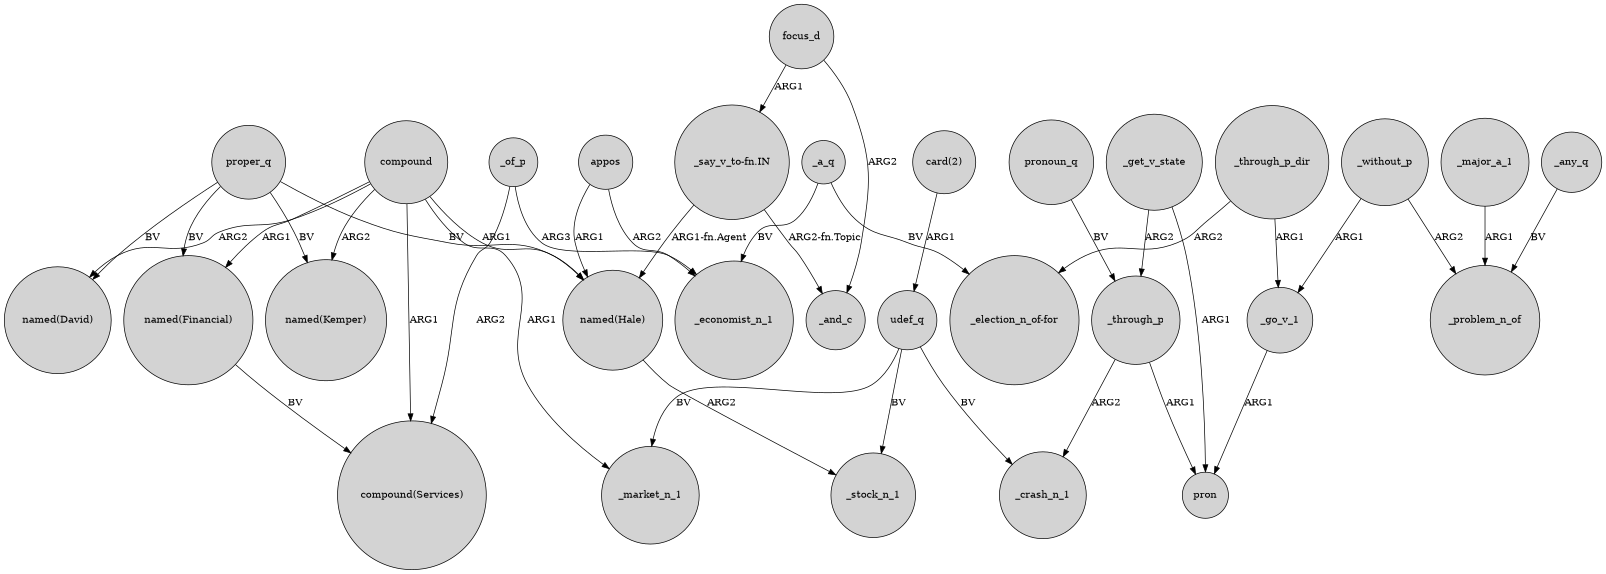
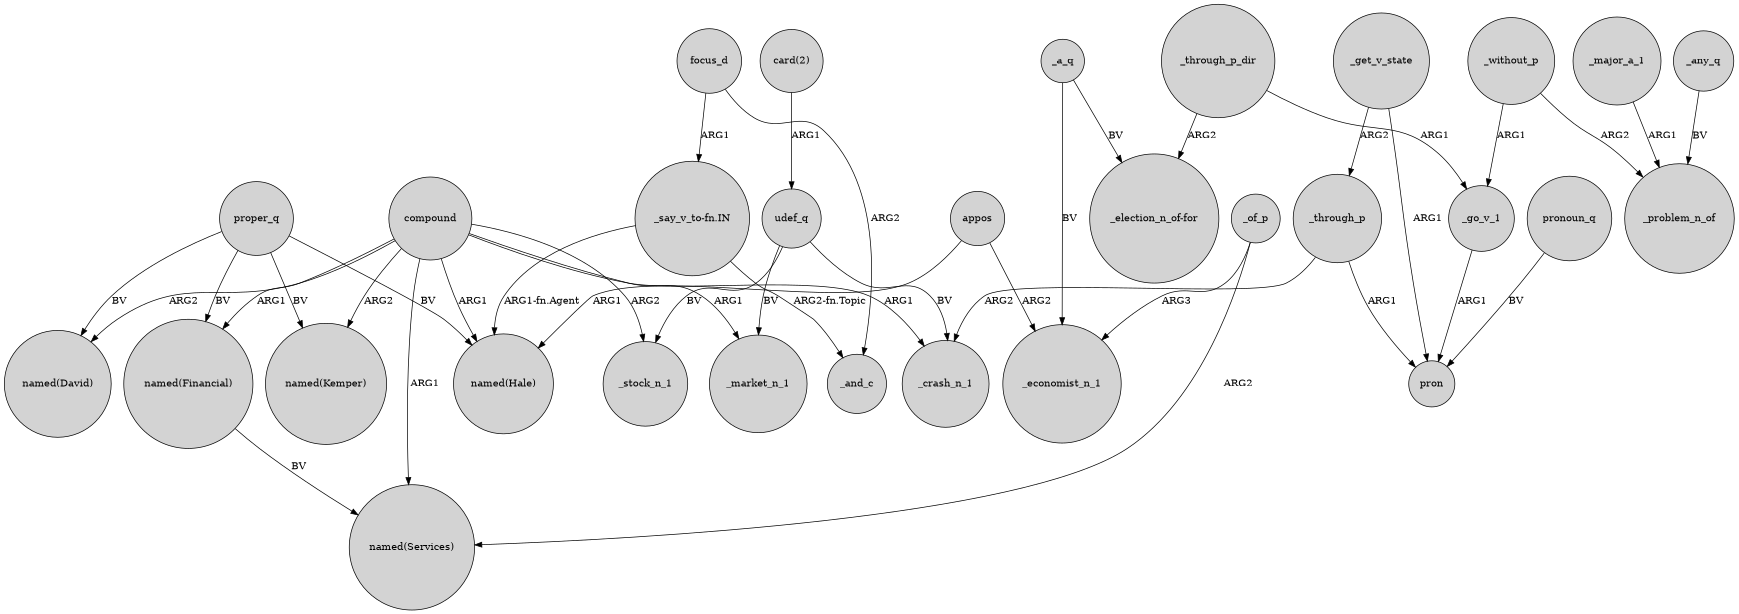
  digraph {
    node [shape=circle style=filled]
    proper_q
    "named(Kemper)"
    "named(Hale)"
    "named(Financial)"
    "named(David)"
-   "named(Services)" [label="compound(Services)"]
+   "named(Services)"
    "card(2)"
    udef_q
    _through_p_dir
    "_election_n_of-for"
    _go_v_1
    pron
    _of_p
    _economist_n_1
    _major_a_1
    _problem_n_of
    compound
    _crash_n_1
    _market_n_1
    _stock_n_1
    appos
    _any_q
    _a_q
    _through_p
    focus_d
    _and_c
    "_say_v_to-fn.IN"
    pronoun_q
    _get_v_state
    _without_p
    proper_q -> "named(Kemper)" [label=BV]
    proper_q -> "named(Hale)" [label=BV]
    proper_q -> "named(Financial)" [label=BV]
    proper_q -> "named(David)" [label=BV]
    "named(Financial)" -> "named(Services)" [label=BV]
    "card(2)" -> udef_q [label=ARG1]
    udef_q -> _crash_n_1 [label=BV]
    udef_q -> _market_n_1 [label=BV]
    udef_q -> _stock_n_1 [label=BV]
    _through_p_dir -> "_election_n_of-for" [label=ARG2]
    _through_p_dir -> _go_v_1 [label=ARG1]
    _go_v_1 -> pron [label=ARG1]
    _of_p -> "named(Services)" [label=ARG2]
    _of_p -> _economist_n_1 [label=ARG3]
    _major_a_1 -> _problem_n_of [label=ARG1]
    compound -> "named(Kemper)" [label=ARG2]
    compound -> "named(Hale)" [label=ARG1]
    compound -> "named(Financial)" [label=ARG1]
    compound -> "named(David)" [label=ARG2]
    compound -> "named(Services)" [label=ARG1]
+   compound -> _crash_n_1 [label=ARG1]
    compound -> _market_n_1 [label=ARG1]
-   "named(Hale)" -> _stock_n_1 [label=ARG2]
+   compound -> _stock_n_1 [label=ARG2]
    appos -> "named(Hale)" [label=ARG1]
    appos -> _economist_n_1 [label=ARG2]
    _any_q -> _problem_n_of [label=BV]
    _a_q -> "_election_n_of-for" [label=BV]
    _a_q -> _economist_n_1 [label=BV]
    _through_p -> pron [label=ARG1]
    _through_p -> _crash_n_1 [label=ARG2]
    focus_d -> _and_c [label=ARG2]
    focus_d -> "_say_v_to-fn.IN" [label=ARG1]
    "_say_v_to-fn.IN" -> "named(Hale)" [label="ARG1-fn.Agent"]
    "_say_v_to-fn.IN" -> _and_c [label="ARG2-fn.Topic"]
-   pronoun_q -> _through_p [label=BV]
+   pronoun_q -> pron [label=BV]
    _get_v_state -> pron [label=ARG1]
    _get_v_state -> _through_p [label=ARG2]
    _without_p -> _go_v_1 [label=ARG1]
    _without_p -> _problem_n_of [label=ARG2]
  }
